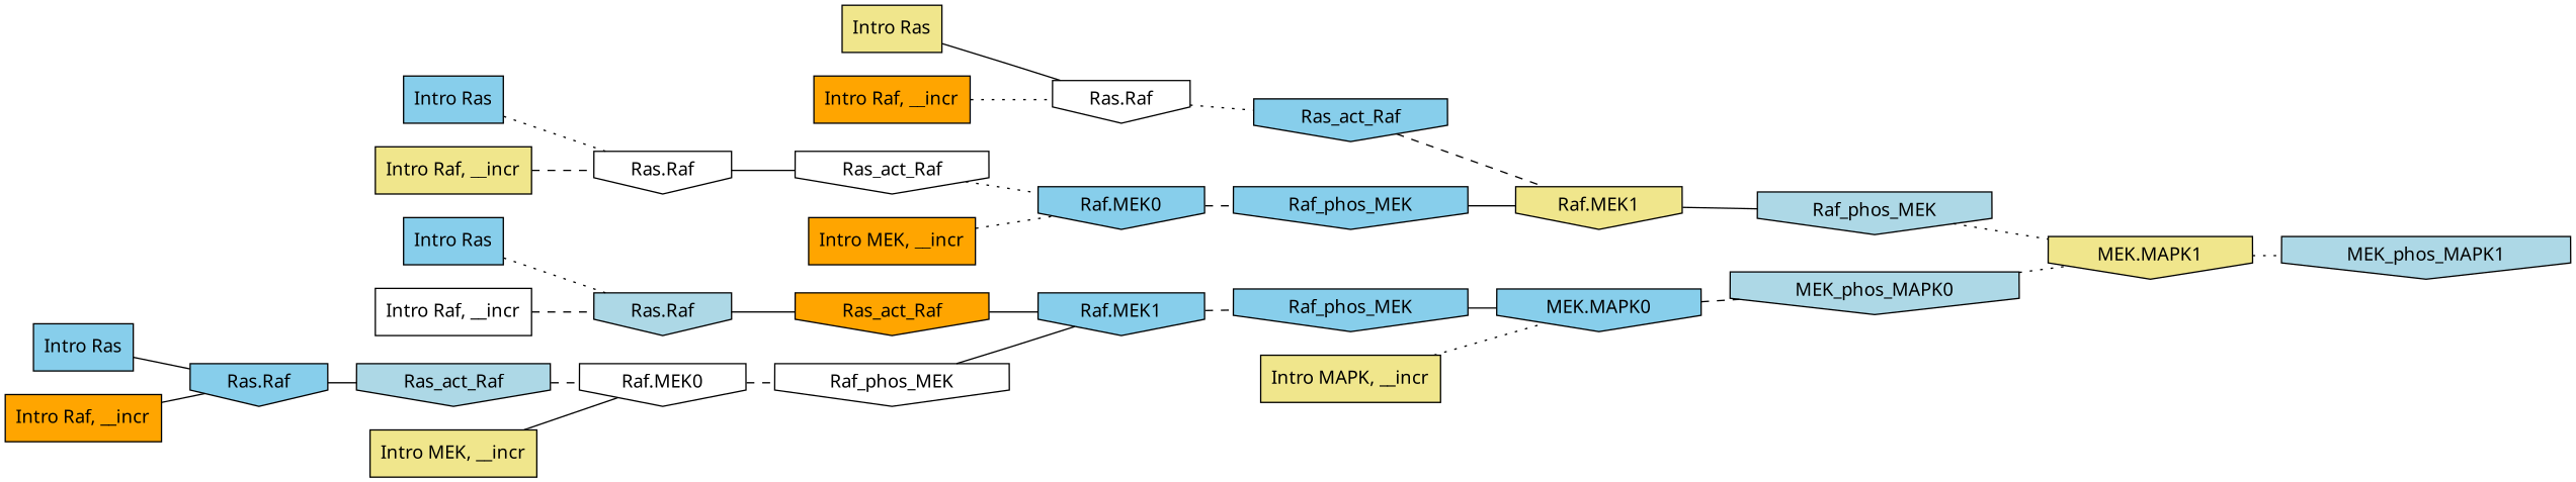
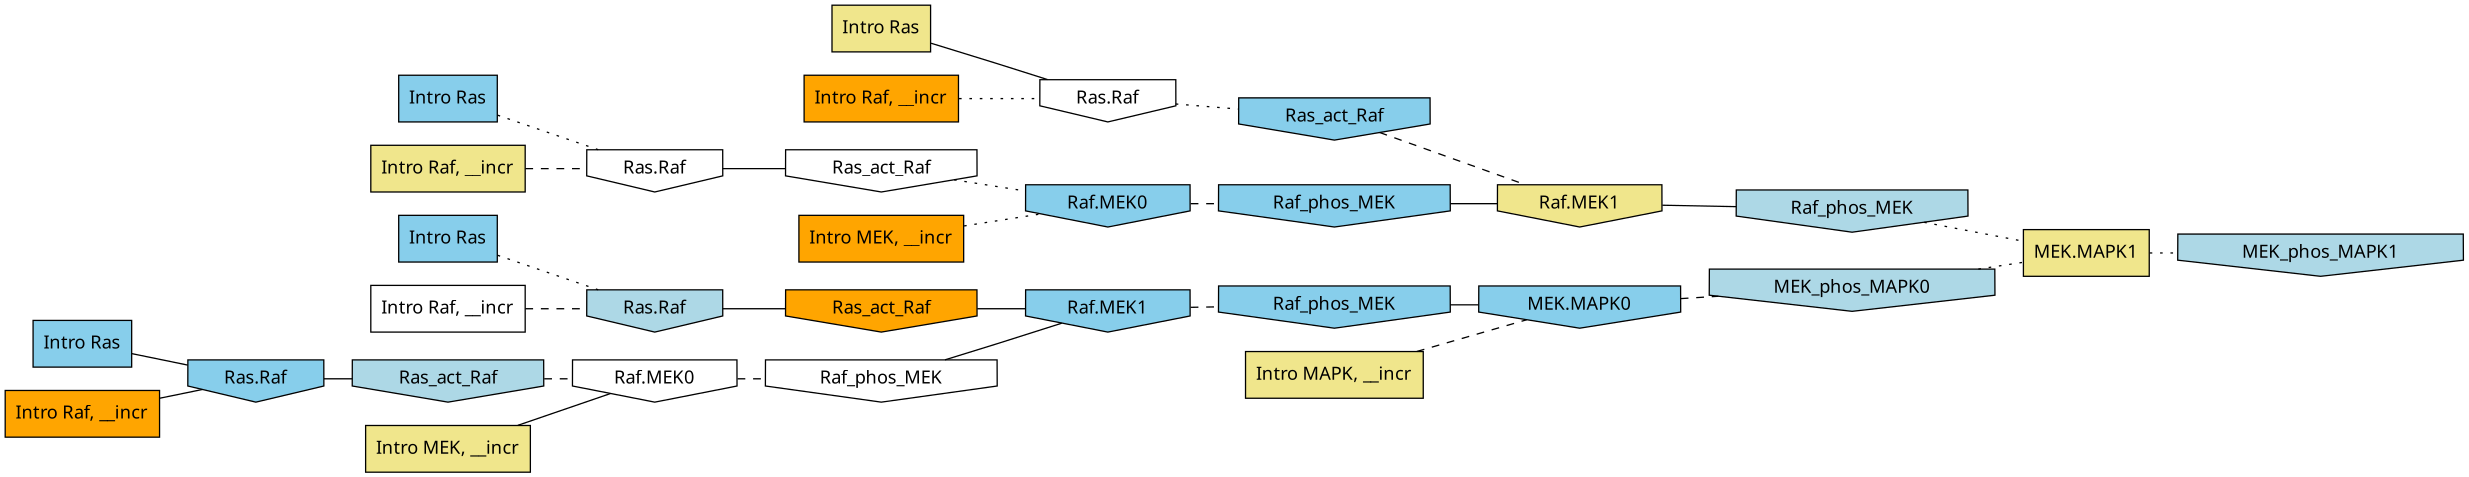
  digraph {
    rankdir=LR
    ranksep=0.30
    node [fillcolor=skyblue fontname="CMU Serif" shape=invhouse style=filled]
    edge [color="0.000 0.000 0.000" dir=none fontname="CMU Serif" style=solid]
    n1 [fillcolor=khaki label="Intro Ras" shape=rectangle]
    n2 [fillcolor=white label="Ras.Raf"]
    n3 [label=Ras_act_Raf]
    n4 [label="Intro Ras" shape=rectangle]
    n5 [fillcolor=lightblue label="Ras.Raf"]
    n6 [fillcolor=orange label=Ras_act_Raf]
    n7 [label="Intro Ras" shape=rectangle]
    n8 [label="Ras.Raf"]
    n9 [fillcolor=lightblue label=Ras_act_Raf]
    n10 [label="Intro Ras" shape=rectangle]
    n11 [fillcolor=white label="Ras.Raf"]
    n12 [fillcolor=white label=Ras_act_Raf]
    n13 [fillcolor=orange label="Intro Raf, __incr" shape=rectangle]
    n14 [fillcolor=khaki label="Intro Raf, __incr" shape=rectangle]
    n15 [fillcolor=orange label="Intro Raf, __incr" shape=rectangle]
    n16 [fillcolor=white label="Intro Raf, __incr" shape=rectangle]
    n17 [fillcolor=khaki label="Intro MEK, __incr" shape=rectangle]
    n18 [fillcolor=white label="Raf.MEK0"]
    n19 [fillcolor=white label=Raf_phos_MEK]
    n20 [fillcolor=orange label="Intro MEK, __incr" shape=rectangle]
    n21 [label="Raf.MEK0"]
    n22 [label=Raf_phos_MEK]
    n23 [fillcolor=khaki label="Intro MAPK, __incr" shape=rectangle]
    n24 [label="MEK.MAPK0"]
    n25 [fillcolor=lightblue label=MEK_phos_MAPK0]
    n26 [fillcolor=khaki label="Raf.MEK1"]
    n27 [label="Raf.MEK1"]
    n28 [fillcolor=lightblue label=Raf_phos_MEK]
    n29 [label=Raf_phos_MEK]
-   n30 [fillcolor=khaki label="MEK.MAPK1"]
+   n30 [fillcolor=khaki label="MEK.MAPK1" shape=box]
    n31 [fillcolor=lightblue label=MEK_phos_MAPK1]
    n1 -> n2
    n2 -> n3 [style=dotted]
    n3 -> n26 [style=dashed]
    n4 -> n5 [style=dotted]
    n5 -> n6
    n6 -> n27
    n7 -> n8
    n8 -> n9
    n9 -> n18 [style=dashed]
    n10 -> n11 [style=dotted]
    n11 -> n12
    n12 -> n21 [style=dotted]
    n13 -> n2 [style=dotted]
    n14 -> n11 [style=dashed]
    n15 -> n8
    n16 -> n5 [style=dashed]
    n17 -> n18
    n18 -> n19 [style=dashed]
    n19 -> n27
    n20 -> n21 [style=dotted]
    n21 -> n22 [style=dashed]
    n22 -> n26
-   n23 -> n24 [style=dotted]
+   n23 -> n24 [style=dashed]
    n24 -> n25 [style=dashed]
    n25 -> n30 [style=dotted]
    n26 -> n28
    n27 -> n29 [style=dashed]
    n28 -> n30 [style=dotted]
    n29 -> n24
    n30 -> n31 [style=dotted]
  }
